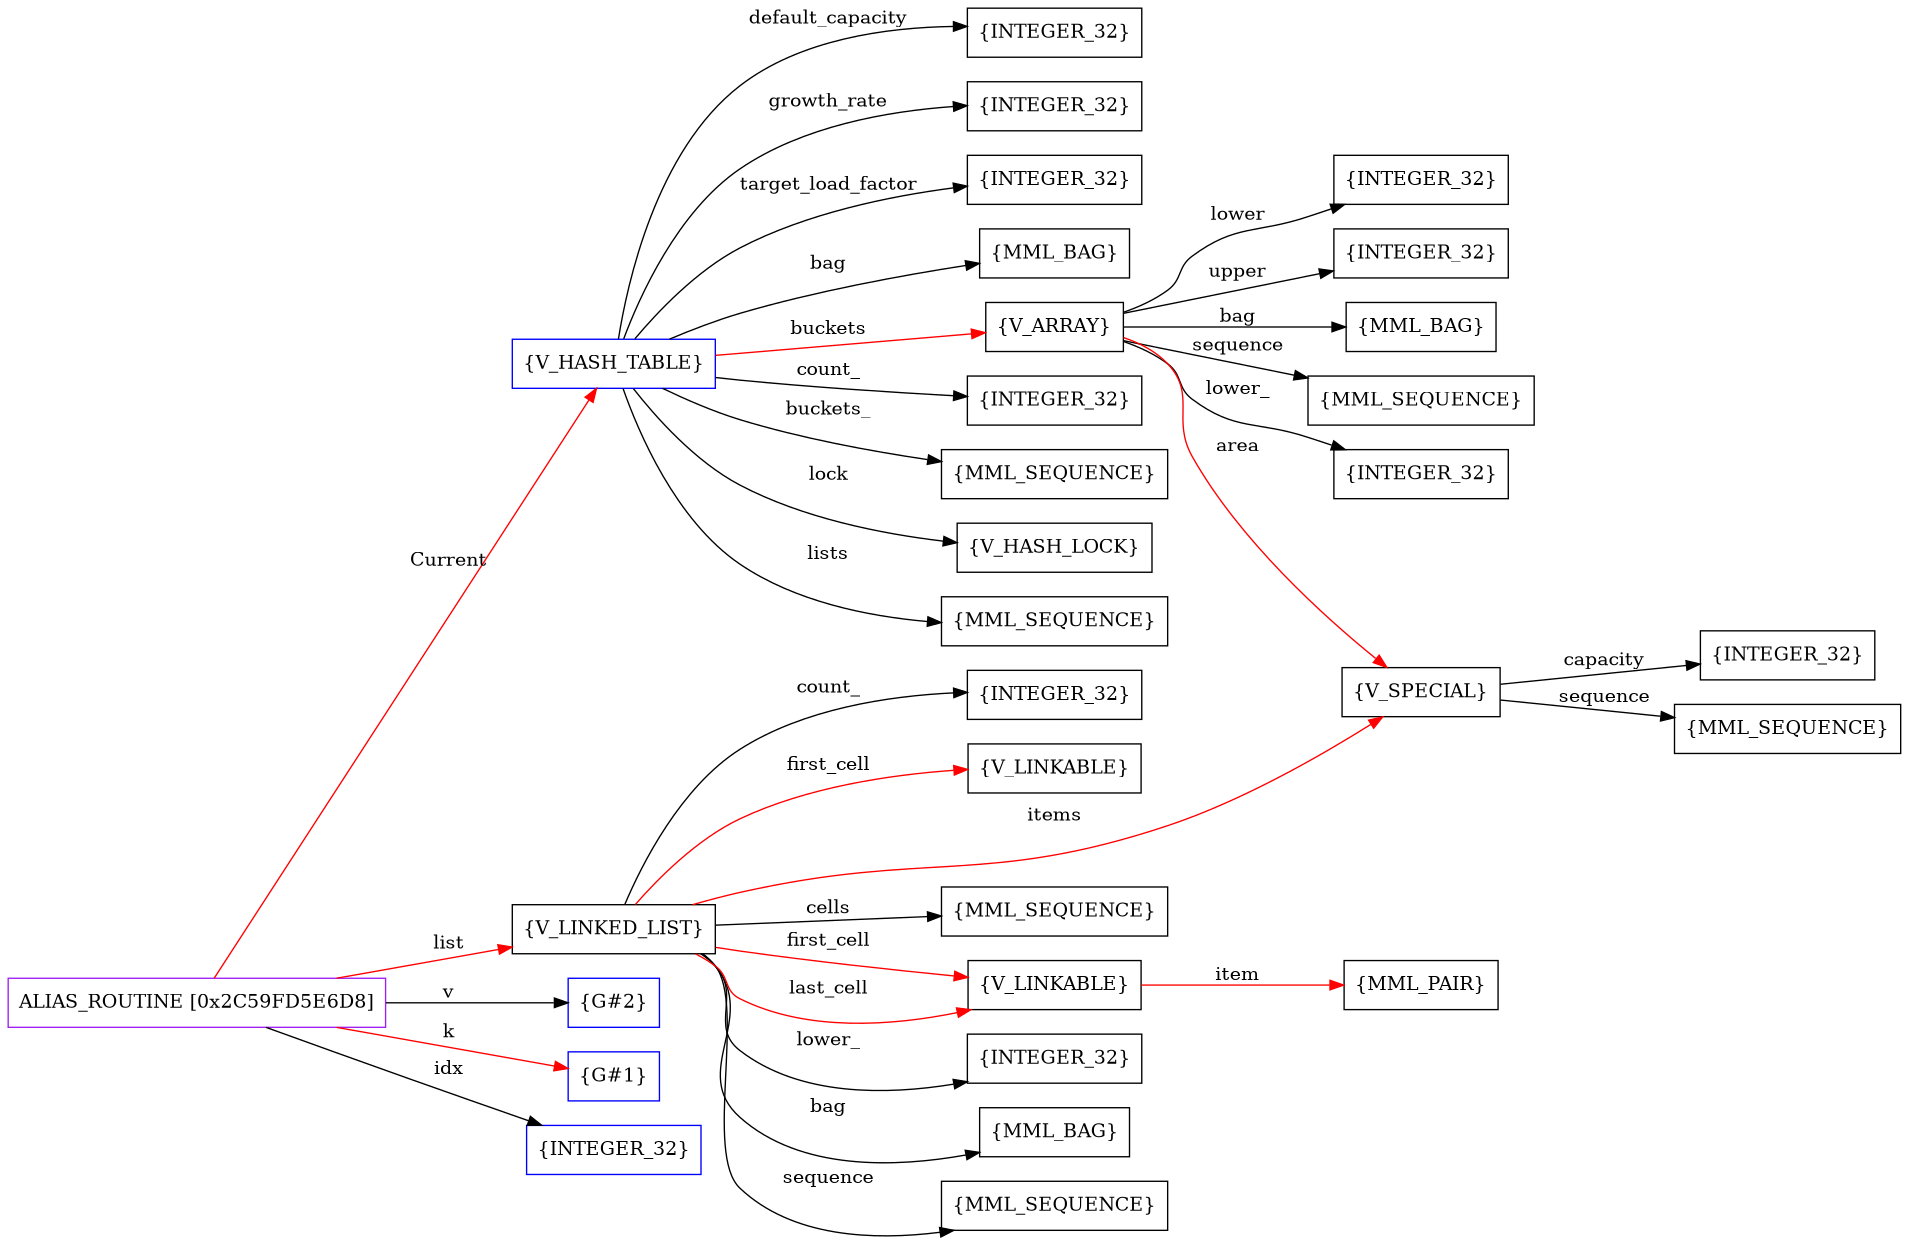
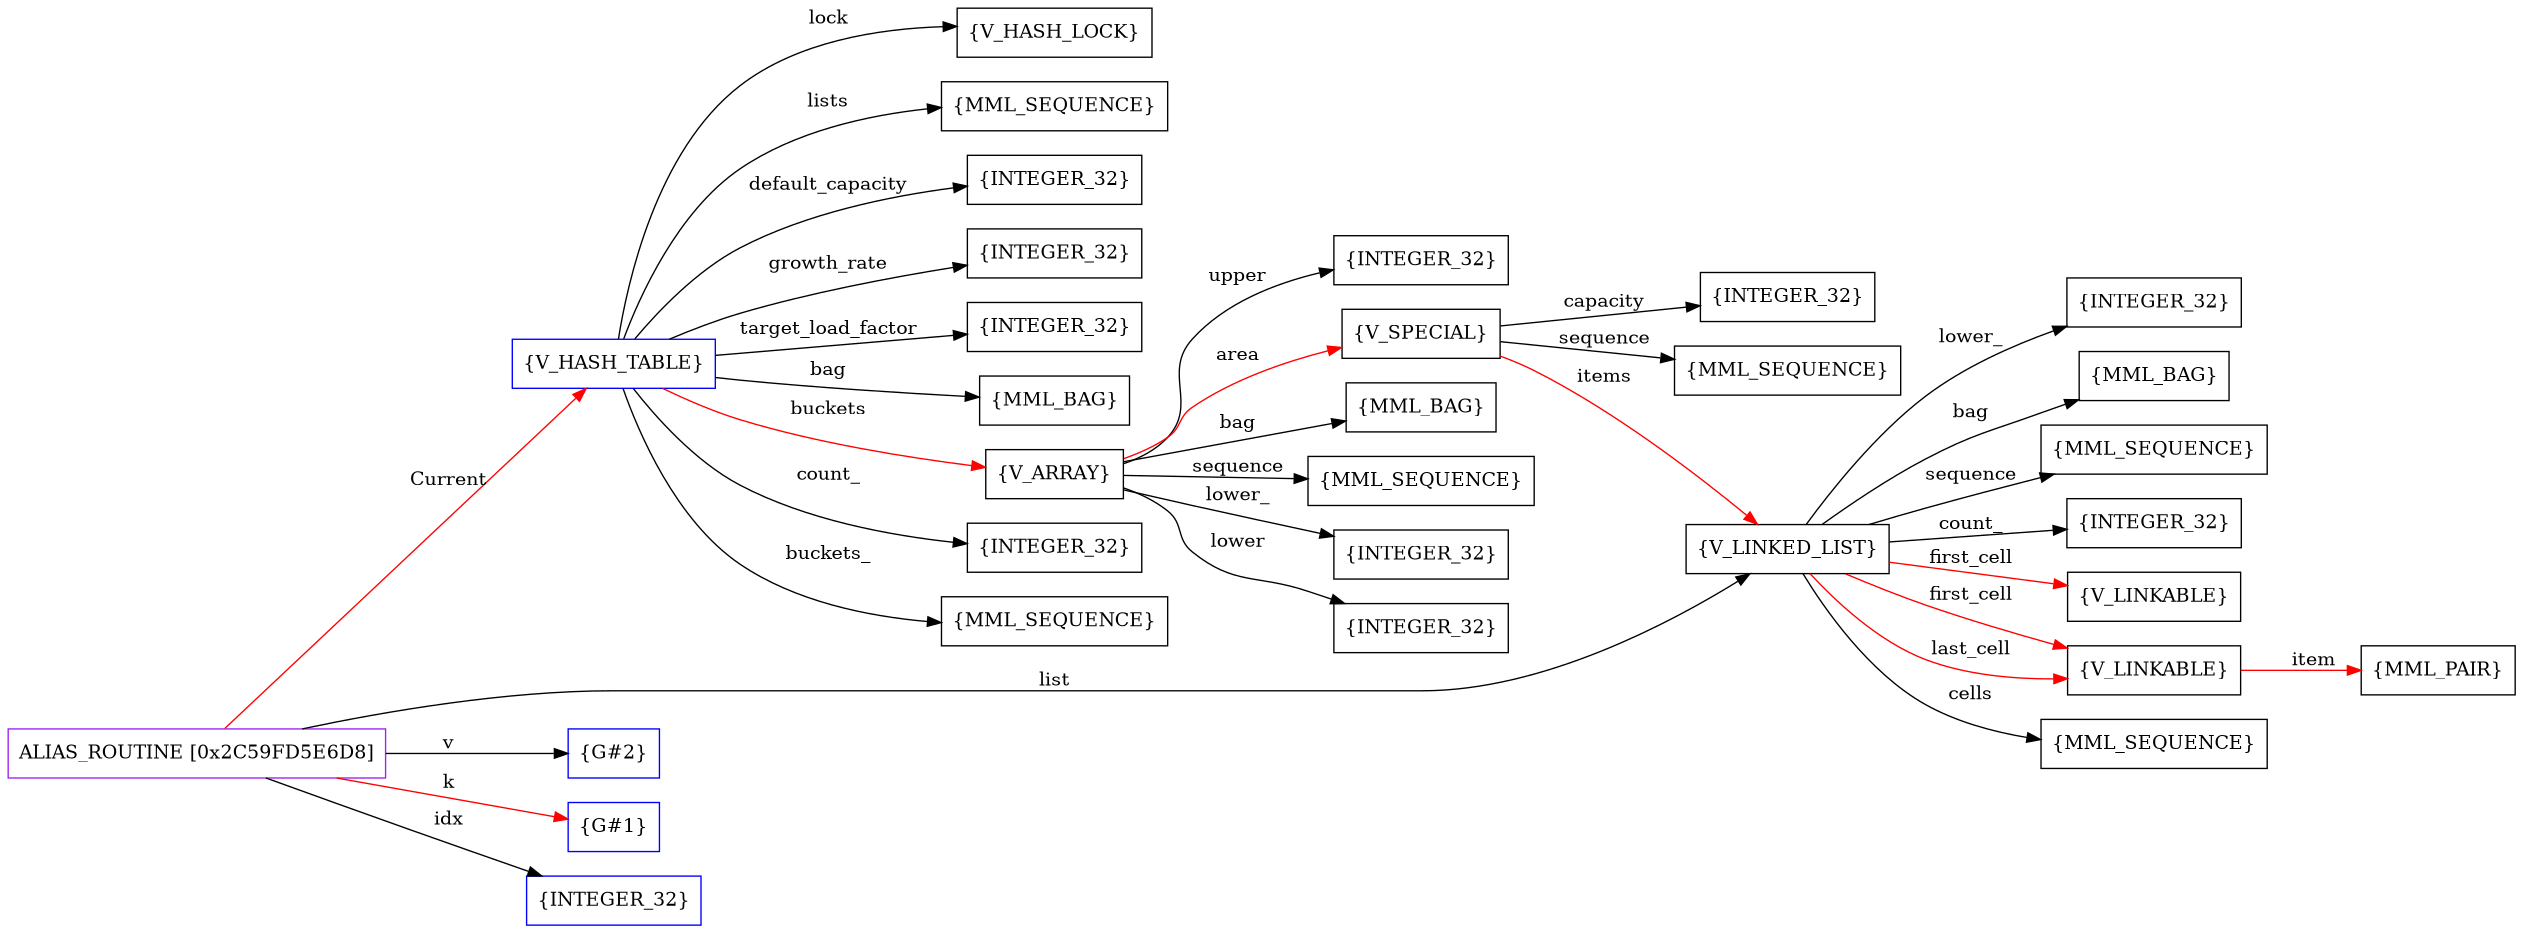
  digraph {
    rankdir=LR
    node [shape=box]
    n1 [color=purple label=<ALIAS_ROUTINE [0x2C59FD5E6D8]>]
    n2 [color=blue label=<{V_HASH_TABLE}>]
    n3 [label=<{V_LINKED_LIST}>]
    n4 [color=blue label=<{G#2}>]
    n5 [color=blue label=<{G#1}>]
    n6 [color=blue label=<{INTEGER_32}>]
    n7 [label=<{INTEGER_32}>]
    n8 [label=<{INTEGER_32}>]
    n9 [label=<{INTEGER_32}>]
    n10 [label=<{MML_BAG}>]
    n11 [label=<{V_ARRAY}>]
    n12 [label=<{INTEGER_32}>]
    n13 [label=<{MML_SEQUENCE}>]
    n14 [label=<{V_HASH_LOCK}>]
    n15 [label=<{MML_SEQUENCE}>]
    n16 [label=<{INTEGER_32}>]
    n17 [label=<{MML_BAG}>]
    n18 [label=<{MML_SEQUENCE}>]
    n19 [label=<{INTEGER_32}>]
    n20 [label=<{V_LINKABLE}>]
    n21 [label=<{V_LINKABLE}>]
    n22 [label=<{MML_SEQUENCE}>]
    n23 [label=<{MML_BAG}>]
    n24 [label=<{MML_SEQUENCE}>]
    n25 [label=<{INTEGER_32}>]
    n26 [label=<{INTEGER_32}>]
    n27 [label=<{INTEGER_32}>]
    n28 [label=<{V_SPECIAL}>]
    n29 [label=<{INTEGER_32}>]
    n30 [label=<{MML_SEQUENCE}>]
    n31 [label=<{MML_PAIR}>]
    n1 -> n2 [color=red label=<Current>]
-   n1 -> n3 [color=red label=<list>]
+   n1 -> n3 [color=black label=<list>]
    n1 -> n4 [label=<v>]
    n1 -> n5 [color=red label=<k>]
    n1 -> n6 [label=<idx>]
    n2 -> n7 [label=<default_capacity>]
    n2 -> n8 [label=<growth_rate>]
    n2 -> n9 [label=<target_load_factor>]
    n2 -> n10 [label=<bag>]
    n2 -> n11 [color=red label=<buckets>]
    n2 -> n12 [label=<count_>]
    n2 -> n13 [label=<buckets_>]
    n2 -> n14 [label=<lock>]
    n2 -> n15 [label=<lists>]
    n3 -> n16 [label=<lower_>]
    n3 -> n17 [label=<bag>]
    n3 -> n18 [label=<sequence>]
    n3 -> n19 [label=<count_>]
    n3 -> n20 [color=red label=<first_cell>]
    n3 -> n21 [color=red label=<first_cell>]
    n3 -> n21 [color=red label=<last_cell>]
    n3 -> n22 [label=<cells>]
    n11 -> n23 [label=<bag>]
    n11 -> n24 [label=<sequence>]
    n11 -> n25 [label=<lower_>]
    n11 -> n26 [label=<lower>]
    n11 -> n27 [label=<upper>]
    n11 -> n28 [color=red label=<area>]
    n21 -> n31 [color=red label=<item>]
-   n3 -> n28 [color=red label=<items>]
+   n28 -> n3 [color=red label=<items>]
    n28 -> n29 [label=<capacity>]
    n28 -> n30 [label=<sequence>]
  }
